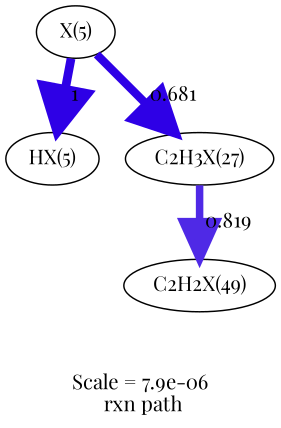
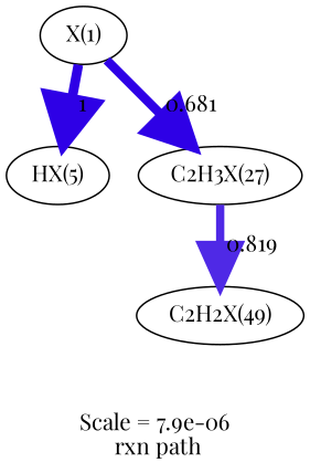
  digraph {
    fontname="Playfair Display"
    label="Scale = 7.9e-06\l rxn path"
    node [fontname="Playfair Display"]
    edge [fontname="Playfair Display"]
-   n1 [label="X(5)"]
+   n1 [label="X(1)"]
    n2 [label="HX(5)"]
    n3 [label="C2H3X(27)"]
    n4 [label="C2H2X(49)"]
    n1 -> n2 [arrowsize=3 color="0.7, 1.5, 0.9" label=" 1" style="setlinewidth(6)"]
    n1 -> n3 [arrowsize=2.86 color="0.7, 1.18, 0.9" label=" 0.681" style="setlinewidth(5.71)"]
    n3 -> n4 [arrowsize=2.57 color="0.7, 0.819, 0.9" label=" 0.819" style="setlinewidth(5.14)"]
  }
